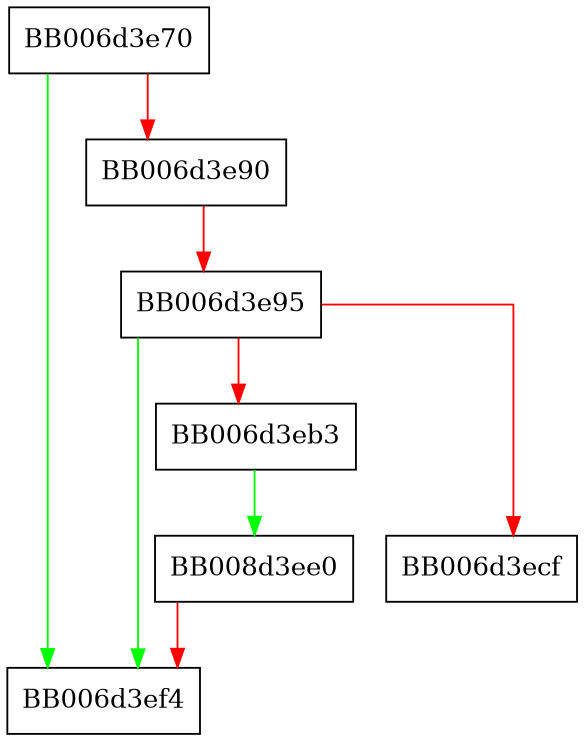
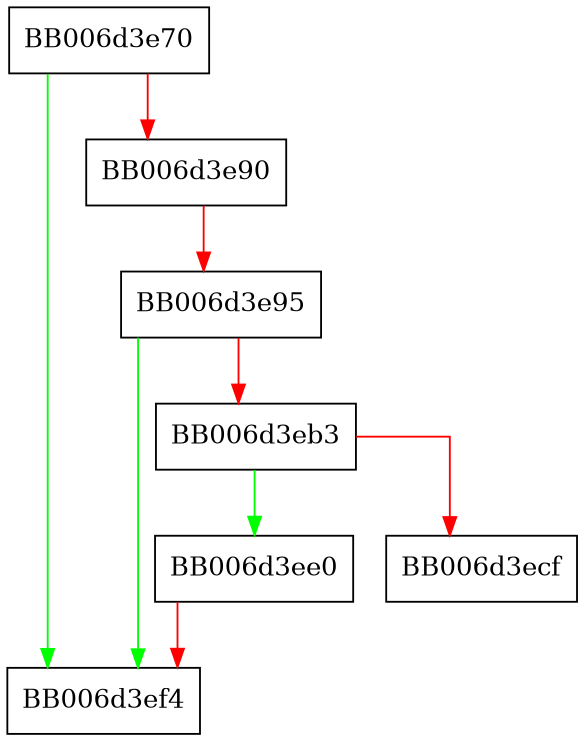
  digraph {
    splines=ortho
    node [shape=box]
    edge [color=red]
    BB006d3e70
    BB006d3ef4
    BB006d3e90
    BB006d3e95
    BB006d3eb3
-   BB006d3ee0 [label=BB008d3ee0]
+   BB006d3ee0
    BB006d3ecf
    BB006d3e70 -> BB006d3ef4 [color=green]
    BB006d3e70 -> BB006d3e90
    BB006d3e90 -> BB006d3e95
    BB006d3e95 -> BB006d3ef4 [color=green]
    BB006d3e95 -> BB006d3eb3
    BB006d3eb3 -> BB006d3ee0 [color=green]
-   BB006d3e95 -> BB006d3ecf
+   BB006d3eb3 -> BB006d3ecf
    BB006d3ee0 -> BB006d3ef4
  }
